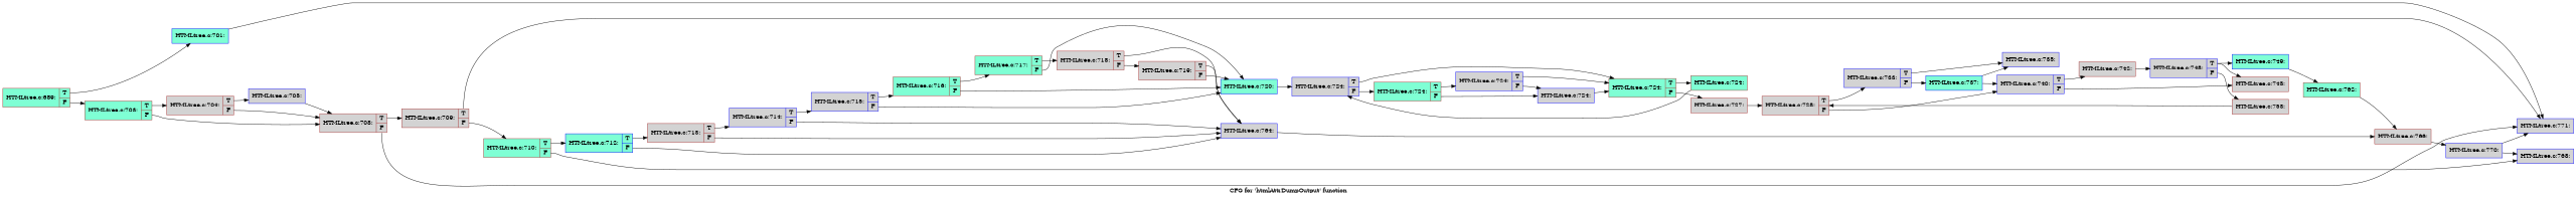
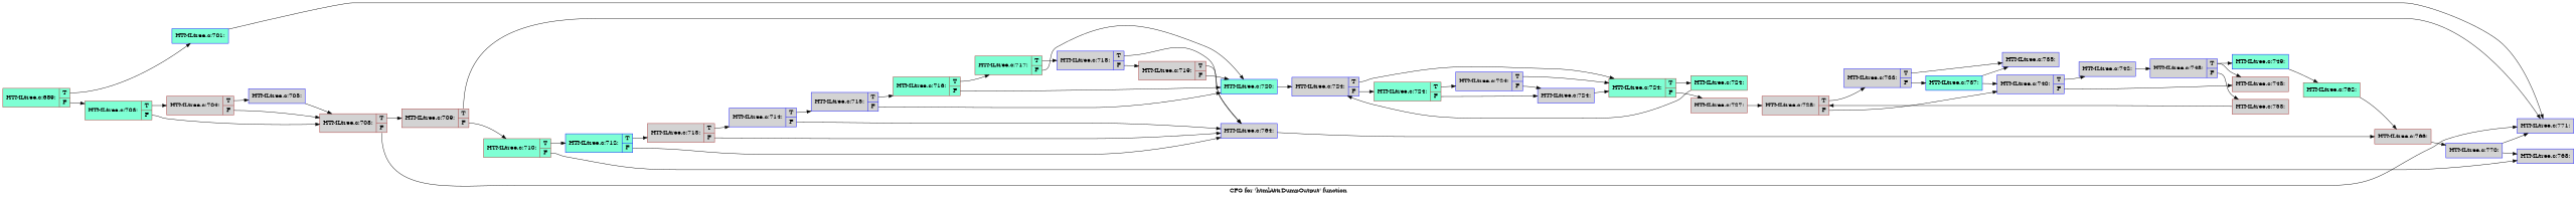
  digraph {
    label="CFG for 'htmlAttrDumpOutput' function"
    rankdir=LR
    node [color=brown fillcolor=lightgrey shape=record style=filled]
    edge [tailport=s0]
    n1 [fillcolor=aquamarine label="{HTMLtree.c:689:|{<s0>T|<s1>F}}"]
    n2 [color=blue fillcolor=aquamarine label="{HTMLtree.c:701:}"]
    n3 [fillcolor=aquamarine label="{HTMLtree.c:703:|{<s0>T|<s1>F}}"]
    n4 [color=blue label="{HTMLtree.c:771:}"]
    n5 [label="{HTMLtree.c:704:|{<s0>T|<s1>F}}"]
    n6 [label="{HTMLtree.c:708:|{<s0>T|<s1>F}}"]
    n7 [color=blue label="{HTMLtree.c:705:}"]
    n8 [label="{HTMLtree.c:709:|{<s0>T|<s1>F}}"]
    n9 [fillcolor=aquamarine label="{HTMLtree.c:710:|{<s0>T|<s1>F}}"]
    n10 [color=blue fillcolor=aquamarine label="{HTMLtree.c:712:|{<s0>T|<s1>F}}"]
    n11 [color=blue label="{HTMLtree.c:768:}"]
    n12 [label="{HTMLtree.c:713:|{<s0>T|<s1>F}}"]
    n13 [color=blue label="{HTMLtree.c:764:}"]
    n14 [color=blue label="{HTMLtree.c:714:|{<s0>T|<s1>F}}"]
    n15 [label="{HTMLtree.c:766:}"]
    n16 [color=blue label="{HTMLtree.c:770:}"]
    n17 [color=blue label="{HTMLtree.c:715:|{<s0>T|<s1>F}}"]
    n18 [fillcolor=aquamarine label="{HTMLtree.c:716:|{<s0>T|<s1>F}}"]
    n19 [color=blue fillcolor=aquamarine label="{HTMLtree.c:720:}"]
    n20 [fillcolor=aquamarine label="{HTMLtree.c:717:|{<s0>T|<s1>F}}"]
    n21 [color=blue label="{HTMLtree.c:724:|{<s0>T|<s1>F}}"]
-   n22 [label="{HTMLtree.c:718:|{<s0>T|<s1>F}}"]
+   n22 [color=blue label="{HTMLtree.c:718:|{<s0>T|<s1>F}}"]
    n23 [fillcolor=aquamarine label="{HTMLtree.c:724:|{<s0>T|<s1>F}}"]
    n24 [fillcolor=aquamarine label="{HTMLtree.c:724:|{<s0>T|<s1>F}}"]
    n25 [label="{HTMLtree.c:719:|{<s0>T|<s1>F}}"]
    n26 [fillcolor=aquamarine label="{HTMLtree.c:724:}"]
    n27 [label="{HTMLtree.c:727:}"]
    n28 [color=blue label="{HTMLtree.c:724:|{<s0>T|<s1>F}}"]
    n29 [color=blue label="{HTMLtree.c:724:}"]
    n30 [label="{HTMLtree.c:728:|{<s0>T|<s1>F}}"]
    n31 [color=blue label="{HTMLtree.c:733:|{<s0>T|<s1>F}}"]
    n32 [color=blue label="{HTMLtree.c:740:|{<s0>T|<s1>F}}"]
    n33 [color=blue label="{HTMLtree.c:735:}"]
    n34 [color=blue fillcolor=aquamarine label="{HTMLtree.c:737:}"]
-   n35 [label="{HTMLtree.c:742:}"]
+   n35 [color=blue label="{HTMLtree.c:742:}"]
    n36 [label="{HTMLtree.c:745:}"]
    n37 [color=blue label="{HTMLtree.c:748:|{<s0>T|<s1>F}}"]
    n38 [color=blue fillcolor=aquamarine label="{HTMLtree.c:749:}"]
    n39 [label="{HTMLtree.c:753:}"]
    n40 [fillcolor=aquamarine label="{HTMLtree.c:762:}"]
    n1 -> n2
    n1 -> n3 [tailport=s1]
    n2 -> n4
    n3 -> n5
    n3 -> n6 [tailport=s1]
    n5 -> n6 [tailport=s1]
    n5 -> n7
    n6 -> n4 [tailport=s1]
    n6 -> n8
    n7 -> n6
    n8 -> n4
    n8 -> n9 [tailport=s1]
    n9 -> n10
    n9 -> n11 [tailport=s1]
    n10 -> n12
    n10 -> n13 [tailport=s1]
    n12 -> n13 [tailport=s1]
    n12 -> n14
    n13 -> n15
    n14 -> n13 [tailport=s1]
    n14 -> n17
    n15 -> n16
    n16 -> n4
    n16 -> n11
    n17 -> n18
    n17 -> n19 [tailport=s1]
    n18 -> n19 [tailport=s1]
    n18 -> n20
    n19 -> n21
    n20 -> n19 [tailport=s1]
    n20 -> n22
    n21 -> n23
    n21 -> n24 [tailport=s1]
    n22 -> n13
    n22 -> n25 [tailport=s1]
    n23 -> n26
    n23 -> n27 [tailport=s1]
    n24 -> n28
    n24 -> n29 [tailport=s1]
    n25 -> n13
    n25 -> n19 [tailport=s1]
    n26 -> n21
    n27 -> n30
    n28 -> n23
    n28 -> n29 [tailport=s1]
    n29 -> n23
    n30 -> n31
    n30 -> n32 [tailport=s1]
    n31 -> n33
    n31 -> n34 [tailport=s1]
    n32 -> n35
    n32 -> n36 [tailport=s1]
    n34 -> n32
    n34 -> n33
    n35 -> n37
    n37 -> n36
    n37 -> n38
    n37 -> n39 [tailport=s1]
    n38 -> n40
    n39 -> n30
    n40 -> n15
  }
